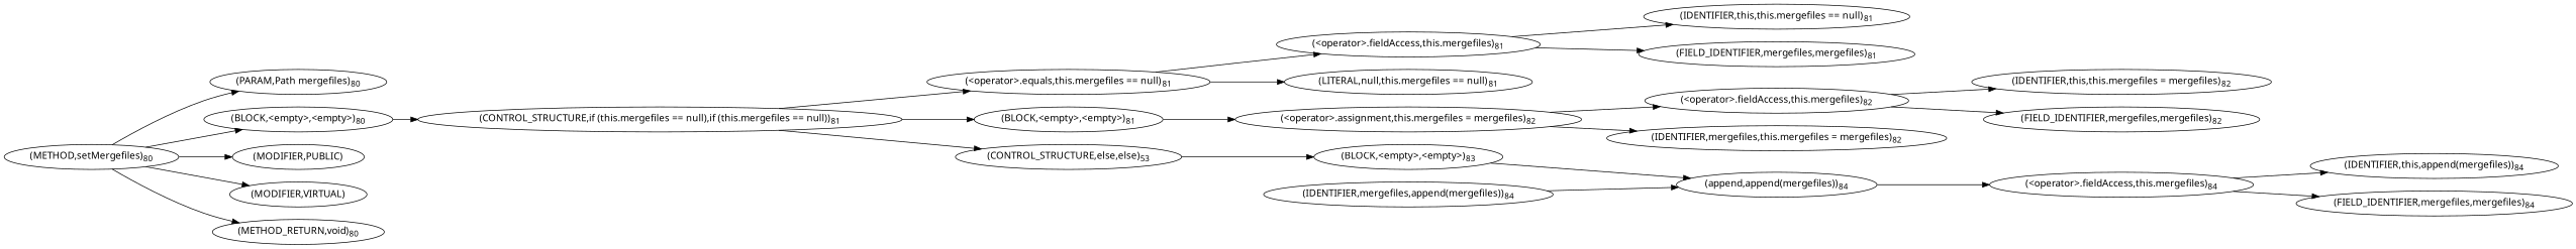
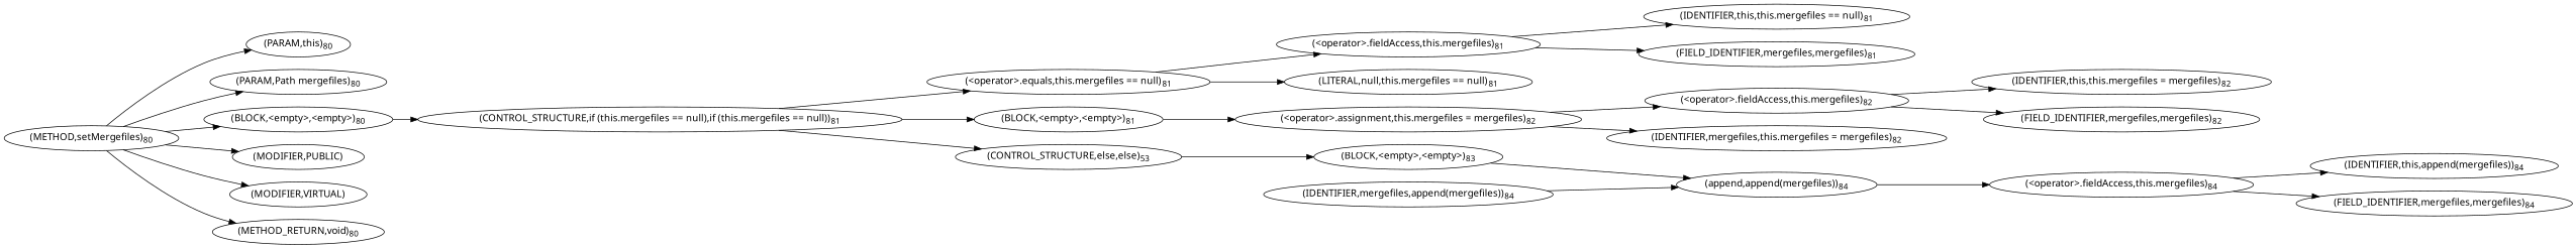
  digraph {
    fontname="Noto Sans"
    rankdir=LR
    node [fontname="Noto Sans"]
    edge [fontname="Noto Sans"]
    n1 [label=<(METHOD,setMergefiles)<SUB>80</SUB>>]
+   n2 [label=<(PARAM,this)<SUB>80</SUB>>]
    n3 [label=<(PARAM,Path mergefiles)<SUB>80</SUB>>]
    n4 [label=<(BLOCK,&lt;empty&gt;,&lt;empty&gt;)<SUB>80</SUB>>]
    n5 [label=<(MODIFIER,PUBLIC)>]
    n6 [label=<(MODIFIER,VIRTUAL)>]
    n7 [label=<(METHOD_RETURN,void)<SUB>80</SUB>>]
    n8 [label=<(CONTROL_STRUCTURE,if (this.mergefiles == null),if (this.mergefiles == null))<SUB>81</SUB>>]
    n9 [label=<(&lt;operator&gt;.equals,this.mergefiles == null)<SUB>81</SUB>>]
    n10 [label=<(BLOCK,&lt;empty&gt;,&lt;empty&gt;)<SUB>81</SUB>>]
    n11 [label=<(CONTROL_STRUCTURE,else,else)<SUB>53</SUB>>]
    n12 [label=<(&lt;operator&gt;.fieldAccess,this.mergefiles)<SUB>81</SUB>>]
    n13 [label=<(LITERAL,null,this.mergefiles == null)<SUB>81</SUB>>]
    n14 [label=<(&lt;operator&gt;.assignment,this.mergefiles = mergefiles)<SUB>82</SUB>>]
    n15 [label=<(BLOCK,&lt;empty&gt;,&lt;empty&gt;)<SUB>83</SUB>>]
    n16 [label=<(IDENTIFIER,this,this.mergefiles == null)<SUB>81</SUB>>]
    n17 [label=<(FIELD_IDENTIFIER,mergefiles,mergefiles)<SUB>81</SUB>>]
    n18 [label=<(&lt;operator&gt;.fieldAccess,this.mergefiles)<SUB>82</SUB>>]
    n19 [label=<(IDENTIFIER,mergefiles,this.mergefiles = mergefiles)<SUB>82</SUB>>]
    n20 [label=<(IDENTIFIER,this,this.mergefiles = mergefiles)<SUB>82</SUB>>]
    n21 [label=<(FIELD_IDENTIFIER,mergefiles,mergefiles)<SUB>82</SUB>>]
    n22 [label=<(append,append(mergefiles))<SUB>84</SUB>>]
    n23 [label=<(&lt;operator&gt;.fieldAccess,this.mergefiles)<SUB>84</SUB>>]
    n24 [label=<(IDENTIFIER,this,append(mergefiles))<SUB>84</SUB>>]
    n25 [label=<(FIELD_IDENTIFIER,mergefiles,mergefiles)<SUB>84</SUB>>]
    n26 [label=<(IDENTIFIER,mergefiles,append(mergefiles))<SUB>84</SUB>>]
+   n1 -> n2
    n1 -> n3
    n1 -> n4
    n1 -> n5
    n1 -> n6
    n1 -> n7
    n4 -> n8
    n8 -> n9
    n8 -> n10
    n8 -> n11
    n9 -> n12
    n9 -> n13
    n10 -> n14
    n11 -> n15
    n12 -> n16
    n12 -> n17
    n14 -> n18
    n14 -> n19
    n15 -> n22
    n18 -> n20
    n18 -> n21
    n22 -> n23
    n23 -> n24
    n23 -> n25
    n26 -> n22
  }
